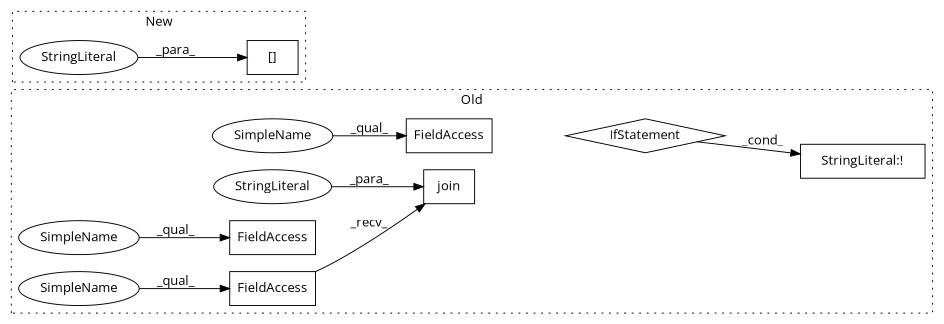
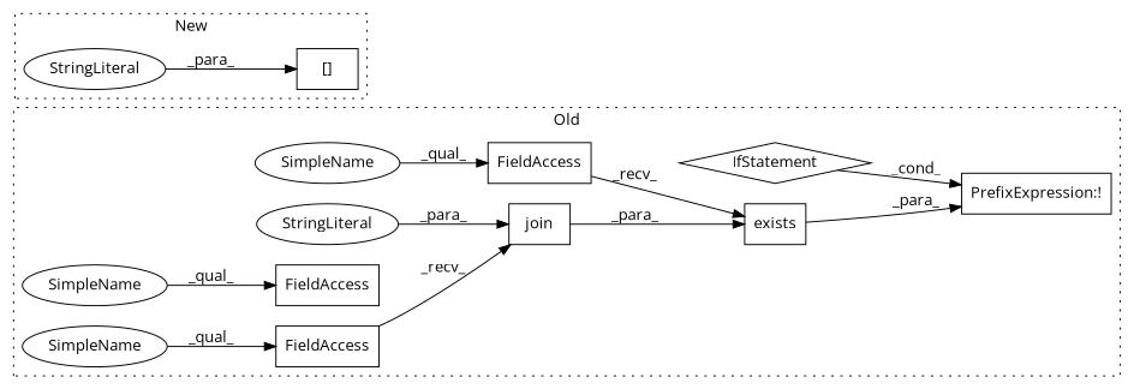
  digraph {
    fontname="Open Sans"
    rankdir=LR
    node [a=22 fontname="Open Sans" l=7 s=51824 shape=box]
    edge [fontname="Open Sans"]
+   n1 [a=32 l="7,1" label=exists s="51832,51853"]
    n2 [a=25 l="4,2" label=IfStatement s="51819,51854" shape=diamond]
    n3 [label=FieldAccess]
-   n4 [a=38 l=1 label="StringLiteral:!" s=51823]
+   n4 [a=38 l=1 label="PrefixExpression:!" s=51823]
    n5 [a=32 l="5,1" label=join s="51785,51811"]
    n6 [label=FieldAccess s=51777]
    n7 [a=45 l=5 label=StringLiteral s=51806 shape=ellipse]
    n8 [label=FieldAccess s=51761]
    n9 [a=42 l=2 label=SimpleName shape=ellipse]
    n10 [a=42 l=2 label=SimpleName s=51761 shape=ellipse]
    n11 [a=42 l=2 label=SimpleName s=51777 shape=ellipse]
    n12 [a=2 l="8,1" label="[]" s="53083,53103"]
    n13 [a=45 l=12 label=StringLiteral s=53091 shape=ellipse]
    subgraph cluster_1 {
      label=Old
      style=dotted
+     n1
      n2
      n3
      n4
      n5
      n6
      n7
      n8
      n9
      n10
      n11
    }
    subgraph cluster_2 {
      label=New
      style=dotted
      n12
      n13
    }
+   n1 -> n4 [label=_para_]
    n2 -> n4 [label=_cond_]
+   n3 -> n1 [label=_recv_]
+   n5 -> n1 [label=_para_]
    n6 -> n5 [label=_recv_]
    n7 -> n5 [label=_para_]
    n9 -> n3 [label=_qual_]
    n10 -> n8 [label=_qual_]
    n11 -> n6 [label=_qual_]
    n13 -> n12 [label=_para_]
  }
